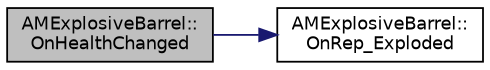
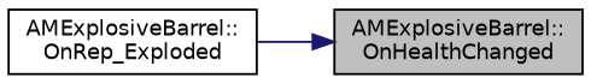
  digraph {
    rankdir=LR
    node [color=black fontname=Helvetica fontsize=10 shape=record style=filled]
    n1 [fillcolor=grey75 fontcolor=black height=0.2 label="AMExplosiveBarrel::\lOnHealthChanged" width=0.4]
    n2 [fillcolor=white height=0.2 label="AMExplosiveBarrel::\lOnRep_Exploded" width=0.4]
-   n1 -> n2 [color=midnightblue fontname=Helvetica fontsize=10 labelfontname=Helvetica labelfontsize=10 style=solid]
+   n2 -> n1 [color=midnightblue fontname=Helvetica fontsize=10 labelfontname=Helvetica labelfontsize=10 style=solid]
  }
